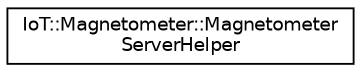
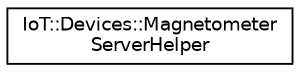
  digraph {
    rankdir=LR
-   n1 [color=black fillcolor=white fontname=Helvetica fontsize=10 height=0.2 label="IoT::Magnetometer::Magnetometer\lServerHelper" shape=record style=filled width=0.4]
+   n1 [color=black fillcolor=white fontname=Helvetica fontsize=10 height=0.2 label="IoT::Devices::Magnetometer\lServerHelper" shape=record style=filled width=0.4]
  }
